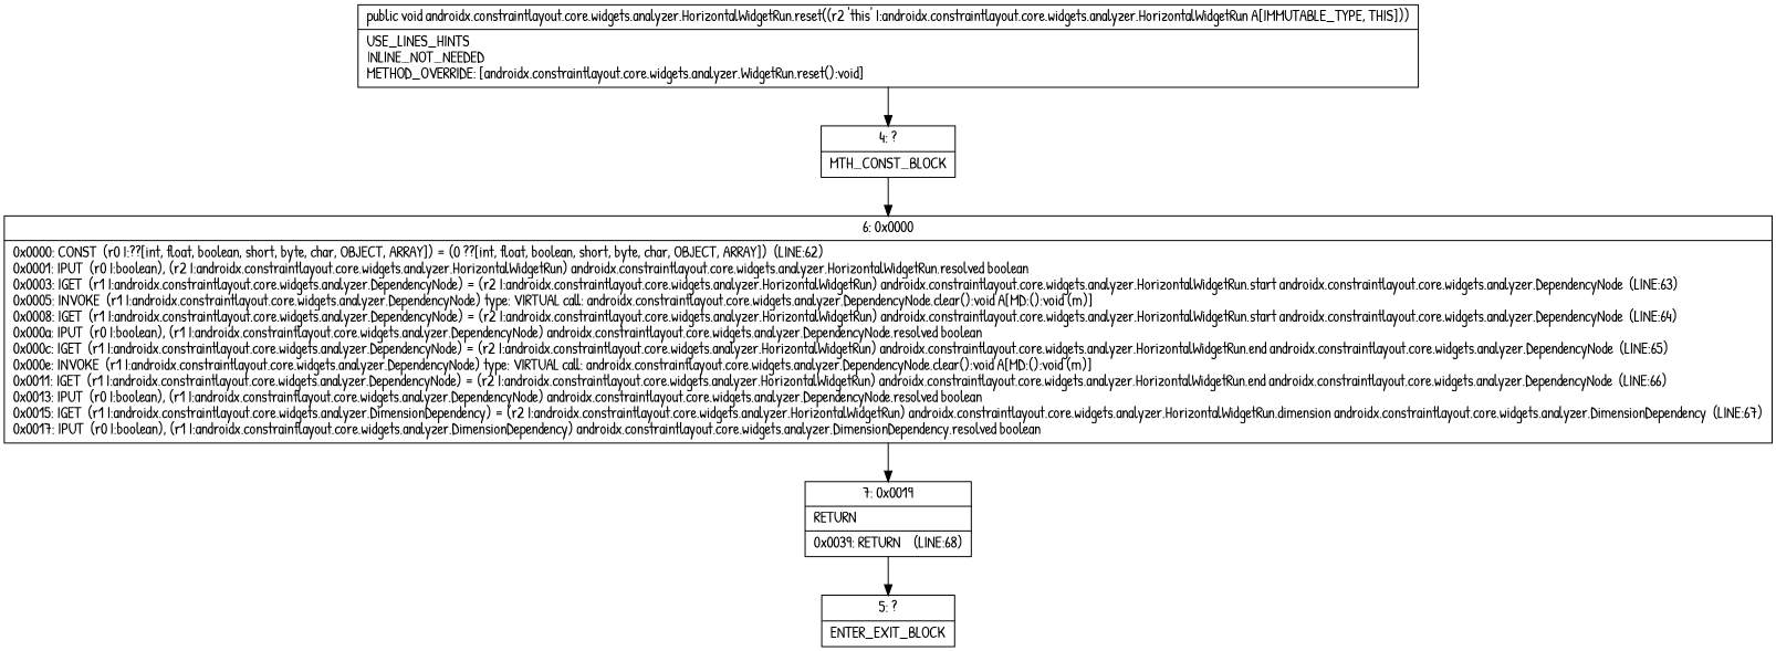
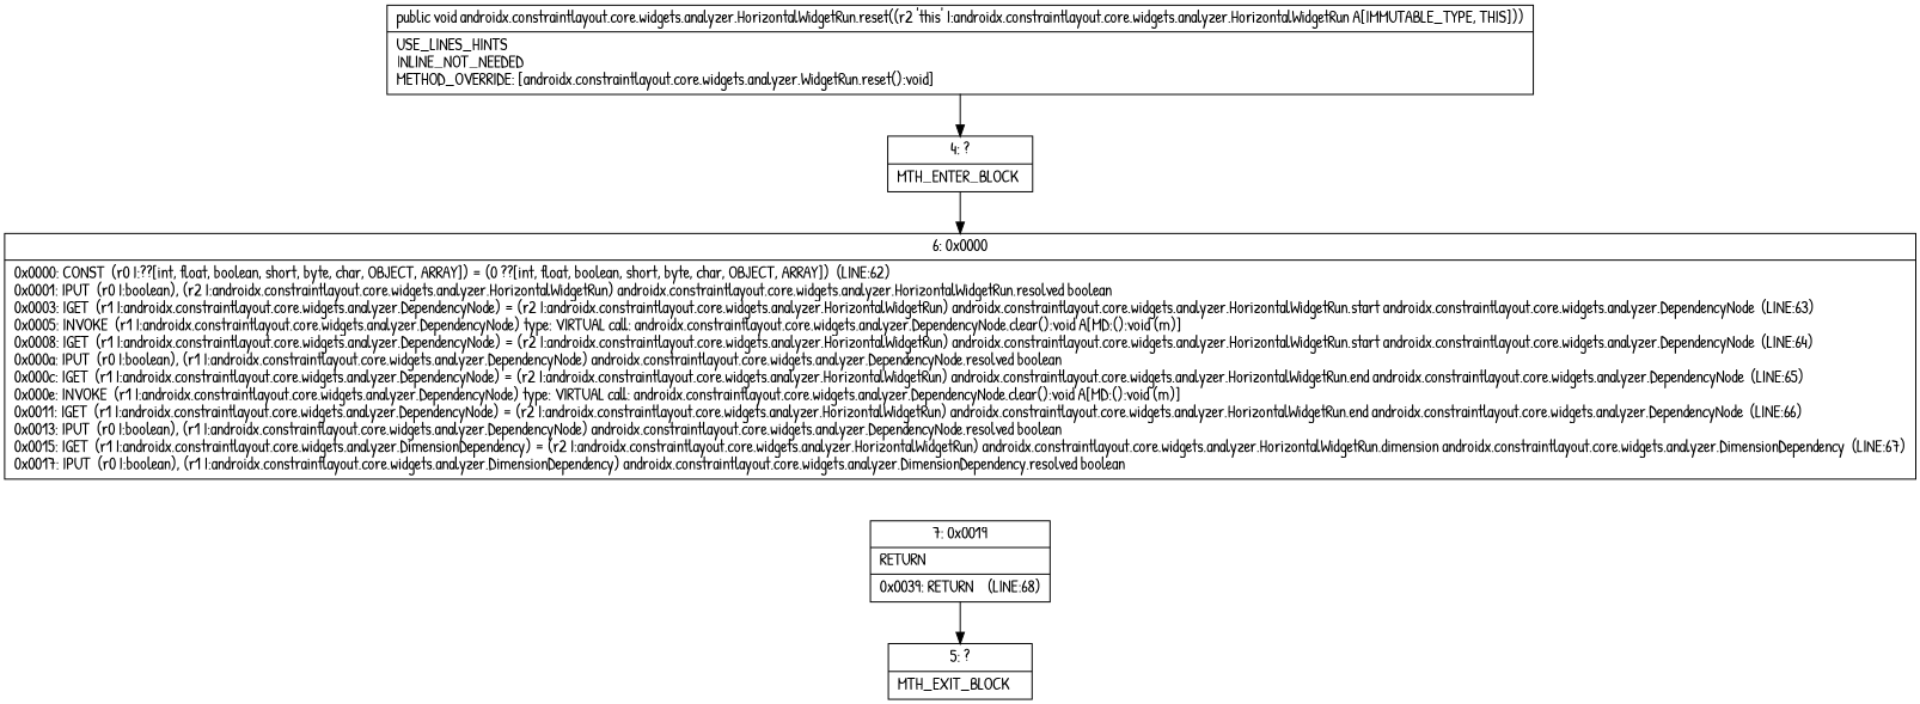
  digraph {
    fontname="Patrick Hand"
    node [fontname="Patrick Hand" shape=record]
    edge [fontname="Patrick Hand"]
-   n1 [label="{4\:\ ?|MTH_CONST_BLOCK\l}"]
+   n1 [label="{4\:\ ?|MTH_ENTER_BLOCK\l}"]
    n2 [label="{6\:\ 0x0000|0x0000: CONST  (r0 I:??[int, float, boolean, short, byte, char, OBJECT, ARRAY]) = (0 ??[int, float, boolean, short, byte, char, OBJECT, ARRAY])  (LINE:62)\l0x0001: IPUT  (r0 I:boolean), (r2 I:androidx.constraintlayout.core.widgets.analyzer.HorizontalWidgetRun) androidx.constraintlayout.core.widgets.analyzer.HorizontalWidgetRun.resolved boolean \l0x0003: IGET  (r1 I:androidx.constraintlayout.core.widgets.analyzer.DependencyNode) = (r2 I:androidx.constraintlayout.core.widgets.analyzer.HorizontalWidgetRun) androidx.constraintlayout.core.widgets.analyzer.HorizontalWidgetRun.start androidx.constraintlayout.core.widgets.analyzer.DependencyNode  (LINE:63)\l0x0005: INVOKE  (r1 I:androidx.constraintlayout.core.widgets.analyzer.DependencyNode) type: VIRTUAL call: androidx.constraintlayout.core.widgets.analyzer.DependencyNode.clear():void A[MD:():void (m)]\l0x0008: IGET  (r1 I:androidx.constraintlayout.core.widgets.analyzer.DependencyNode) = (r2 I:androidx.constraintlayout.core.widgets.analyzer.HorizontalWidgetRun) androidx.constraintlayout.core.widgets.analyzer.HorizontalWidgetRun.start androidx.constraintlayout.core.widgets.analyzer.DependencyNode  (LINE:64)\l0x000a: IPUT  (r0 I:boolean), (r1 I:androidx.constraintlayout.core.widgets.analyzer.DependencyNode) androidx.constraintlayout.core.widgets.analyzer.DependencyNode.resolved boolean \l0x000c: IGET  (r1 I:androidx.constraintlayout.core.widgets.analyzer.DependencyNode) = (r2 I:androidx.constraintlayout.core.widgets.analyzer.HorizontalWidgetRun) androidx.constraintlayout.core.widgets.analyzer.HorizontalWidgetRun.end androidx.constraintlayout.core.widgets.analyzer.DependencyNode  (LINE:65)\l0x000e: INVOKE  (r1 I:androidx.constraintlayout.core.widgets.analyzer.DependencyNode) type: VIRTUAL call: androidx.constraintlayout.core.widgets.analyzer.DependencyNode.clear():void A[MD:():void (m)]\l0x0011: IGET  (r1 I:androidx.constraintlayout.core.widgets.analyzer.DependencyNode) = (r2 I:androidx.constraintlayout.core.widgets.analyzer.HorizontalWidgetRun) androidx.constraintlayout.core.widgets.analyzer.HorizontalWidgetRun.end androidx.constraintlayout.core.widgets.analyzer.DependencyNode  (LINE:66)\l0x0013: IPUT  (r0 I:boolean), (r1 I:androidx.constraintlayout.core.widgets.analyzer.DependencyNode) androidx.constraintlayout.core.widgets.analyzer.DependencyNode.resolved boolean \l0x0015: IGET  (r1 I:androidx.constraintlayout.core.widgets.analyzer.DimensionDependency) = (r2 I:androidx.constraintlayout.core.widgets.analyzer.HorizontalWidgetRun) androidx.constraintlayout.core.widgets.analyzer.HorizontalWidgetRun.dimension androidx.constraintlayout.core.widgets.analyzer.DimensionDependency  (LINE:67)\l0x0017: IPUT  (r0 I:boolean), (r1 I:androidx.constraintlayout.core.widgets.analyzer.DimensionDependency) androidx.constraintlayout.core.widgets.analyzer.DimensionDependency.resolved boolean \l}"]
    n3 [label="{7\:\ 0x0019|RETURN\l|0x0039: RETURN    (LINE:68)\l}"]
-   n4 [label="{5\:\ ?|ENTER_EXIT_BLOCK\l}"]
+   n4 [label="{5\:\ ?|MTH_EXIT_BLOCK\l}"]
    n5 [label="{public void androidx.constraintlayout.core.widgets.analyzer.HorizontalWidgetRun.reset((r2 'this' I:androidx.constraintlayout.core.widgets.analyzer.HorizontalWidgetRun A[IMMUTABLE_TYPE, THIS]))  | USE_LINES_HINTS\lINLINE_NOT_NEEDED\lMETHOD_OVERRIDE: [androidx.constraintlayout.core.widgets.analyzer.WidgetRun.reset():void]\l}"]
    n1 -> n2
-   n2 -> n3
    n3 -> n4
    n5 -> n1
  }
